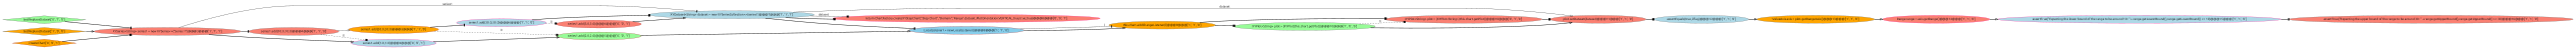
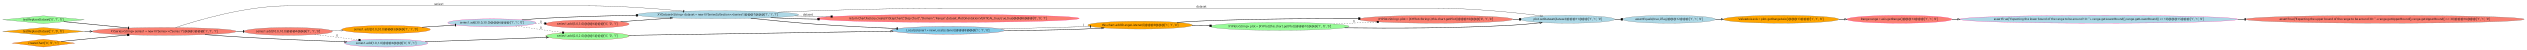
  digraph {
    fontname=Ubuntu
    rankdir=LR
    node [color=gray40 fillcolor=salmon fontname=Ubuntu shape=ellipse style=filled]
    edge [arrowhead=onormal fontname=Ubuntu style=bold]
    n1 [fillcolor=palegreen label="testReplaceDataset['0', '1', '0']" shape=diamond]
    n2 [label="XYSeries<String> series1 = new XYSeries<>(\"Series 1\")@@@3@@@['1', '1', '1']"]
    n3 [fillcolor=lightblue label="XYDataset<String> dataset = new XYSeriesCollection<>(series1)@@@7@@@['1', '1', '1']"]
    n4 [color=deeppink fillcolor=lightblue label="series1.add(1.0,1.0)@@@4@@@['0', '0', '1']"]
    n5 [label="series1.add(10.0,10.0)@@@4@@@['1', '1', '0']"]
    n6 [color=deeppink label="Range range = axis.getRange()@@@14@@@['1', '1', '0']"]
    n7 [color=deeppink fillcolor=lightblue label="assertTrue(\"Expecting the lower bound of the range to be around 10: \" + range.getLowerBound(),range.getLowerBound() <= 10)@@@15@@@['1', '1', '0']"]
    n8 [label="assertTrue(\"Expecting the upper bound of the range to be around 30: \" + range.getUpperBound(),range.getUpperBound() >= 30)@@@16@@@['1', '1', '0']"]
    n9 [color=brown fillcolor=skyblue label="LocalListener l = new LocalListener()@@@8@@@['1', '1', '0']"]
    n10 [color=deeppink label="return ChartFactory.createXYStepChart(\"Step Chart\",\"Domain\",\"Range\",dataset,PlotOrientation.VERTICAL,true,true,true)@@@8@@@['0', '0', '1']"]
-   n11 [label="plot.setDataset(dataset)@@@11@@@['1', '1', '0']"]
+   n11 [fillcolor=lightblue label="plot.setDataset(dataset)@@@11@@@['1', '1', '0']"]
    n12 [fillcolor=orange label="this.chart.addChangeListener(l)@@@9@@@['1', '1', '0']"]
    n13 [fillcolor=lightblue label="assertEquals(true,l.flag)@@@12@@@['1', '1', '0']"]
    n14 [color=brown fillcolor=orange label="series1.add(20.0,20.0)@@@5@@@['1', '1', '0']"]
    n15 [color=deeppink fillcolor=lightblue label="series1.add(30.0,30.0)@@@6@@@['1', '1', '0']"]
    n16 [color=brown fillcolor=palegreen label="series1.add(2.0,2.0)@@@5@@@['0', '0', '1']"]
    n17 [color=brown label="series1.add(3.0,3.0)@@@6@@@['0', '0', '1']"]
    n18 [fillcolor=orange label="testReplaceDataset['1', '0', '0']" shape=diamond]
    n19 [color=brown fillcolor=orange label="createChart['0', '0', '1']" shape=diamond]
    n20 [fillcolor=palegreen label="XYPlot<String> plot = (XYPlot)this.chart.getPlot()@@@10@@@['1', '0', '0']"]
    n21 [label="XYPlot<String> plot = (XYPlot<String>)this.chart.getPlot()@@@10@@@['0', '1', '0']"]
    n22 [fillcolor=orange label="ValueAxis axis = plot.getRangeAxis()@@@13@@@['1', '1', '0']"]
    n1 -> n2 [arrowhead=tee]
    n2 -> n3 [arrowhead=tee label=series1 style=solid]
    n2 -> n4
    n2 -> n5 [arrowhead=tee]
    n3 -> n9 [arrowhead=tee]
    n3 -> n10 [arrowhead=box]
    n3 -> n10 [arrowhead=box label=dataset style=solid]
    n3 -> n11 [label=dataset style=solid]
    n4 -> n16
    n5 -> n4 [arrowhead=box label=0 style=dashed]
    n5 -> n14 [style=solid]
    n6 -> n7
    n7 -> n8 [arrowhead=tee]
    n9 -> n12
    n9 -> n12 [arrowhead=tee label=l style=solid]
    n11 -> n13 [arrowhead=box]
    n12 -> n20 [arrowhead=box]
    n12 -> n21 [arrowhead=box]
    n13 -> n22
    n14 -> n15 [arrowhead=tee]
-   n14 -> n16 [arrowhead=box label=0 style=dashed]
+   n15 -> n16 [arrowhead=box label=0 style=dashed]
    n15 -> n3 [arrowhead=box]
    n15 -> n17 [arrowhead=box label=0 style=dashed]
    n16 -> n9
    n17 -> n3
    n18 -> n2
    n19 -> n2 [arrowhead=box]
    n20 -> n11
    n20 -> n21 [arrowhead=box label=0 style=dashed]
    n21 -> n11 [arrowhead=box]
    n22 -> n6
  }
